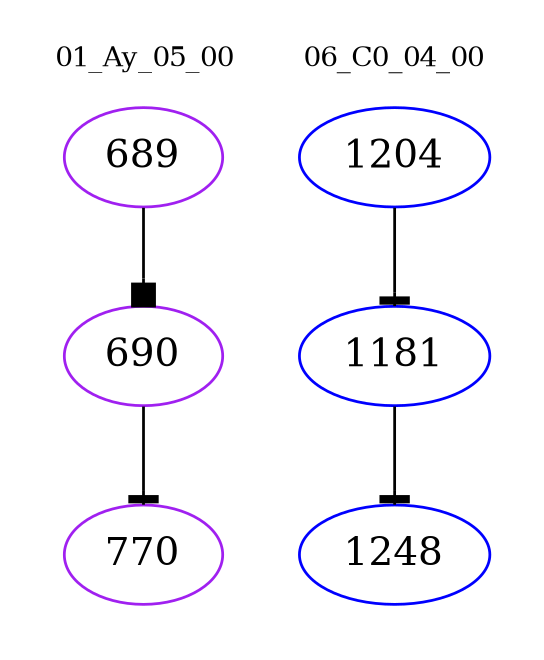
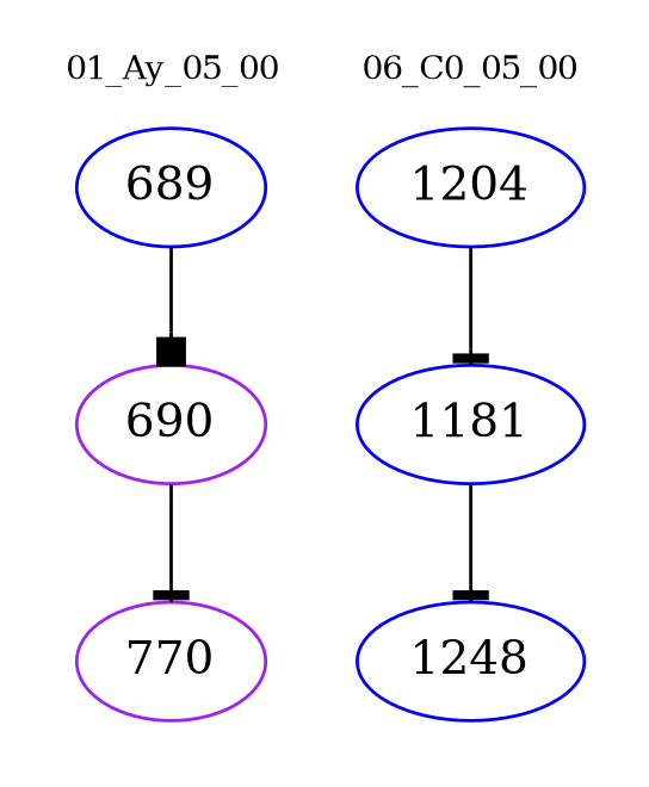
  digraph {
    node [color=purple]
    edge [arrowhead=tee color=black]
-   n1 [label=689]
+   n1 [color=blue label=689]
    n2 [label=690]
    n3 [label=770]
    n4 [color=blue label=1204]
    n5 [color=blue label=1181]
    n6 [color=blue label=1248]
    subgraph cluster_1 {
      color=white
      fontsize=10
      label="01_Ay_05_00"
      n1
      n2
      n3
    }
    subgraph cluster_2 {
      color=white
      fontsize=10
-     label="06_C0_04_00"
+     label="06_C0_05_00"
      n4
      n5
      n6
    }
    n1 -> n2 [arrowhead=box]
    n2 -> n3
    n4 -> n5
    n5 -> n6
  }
